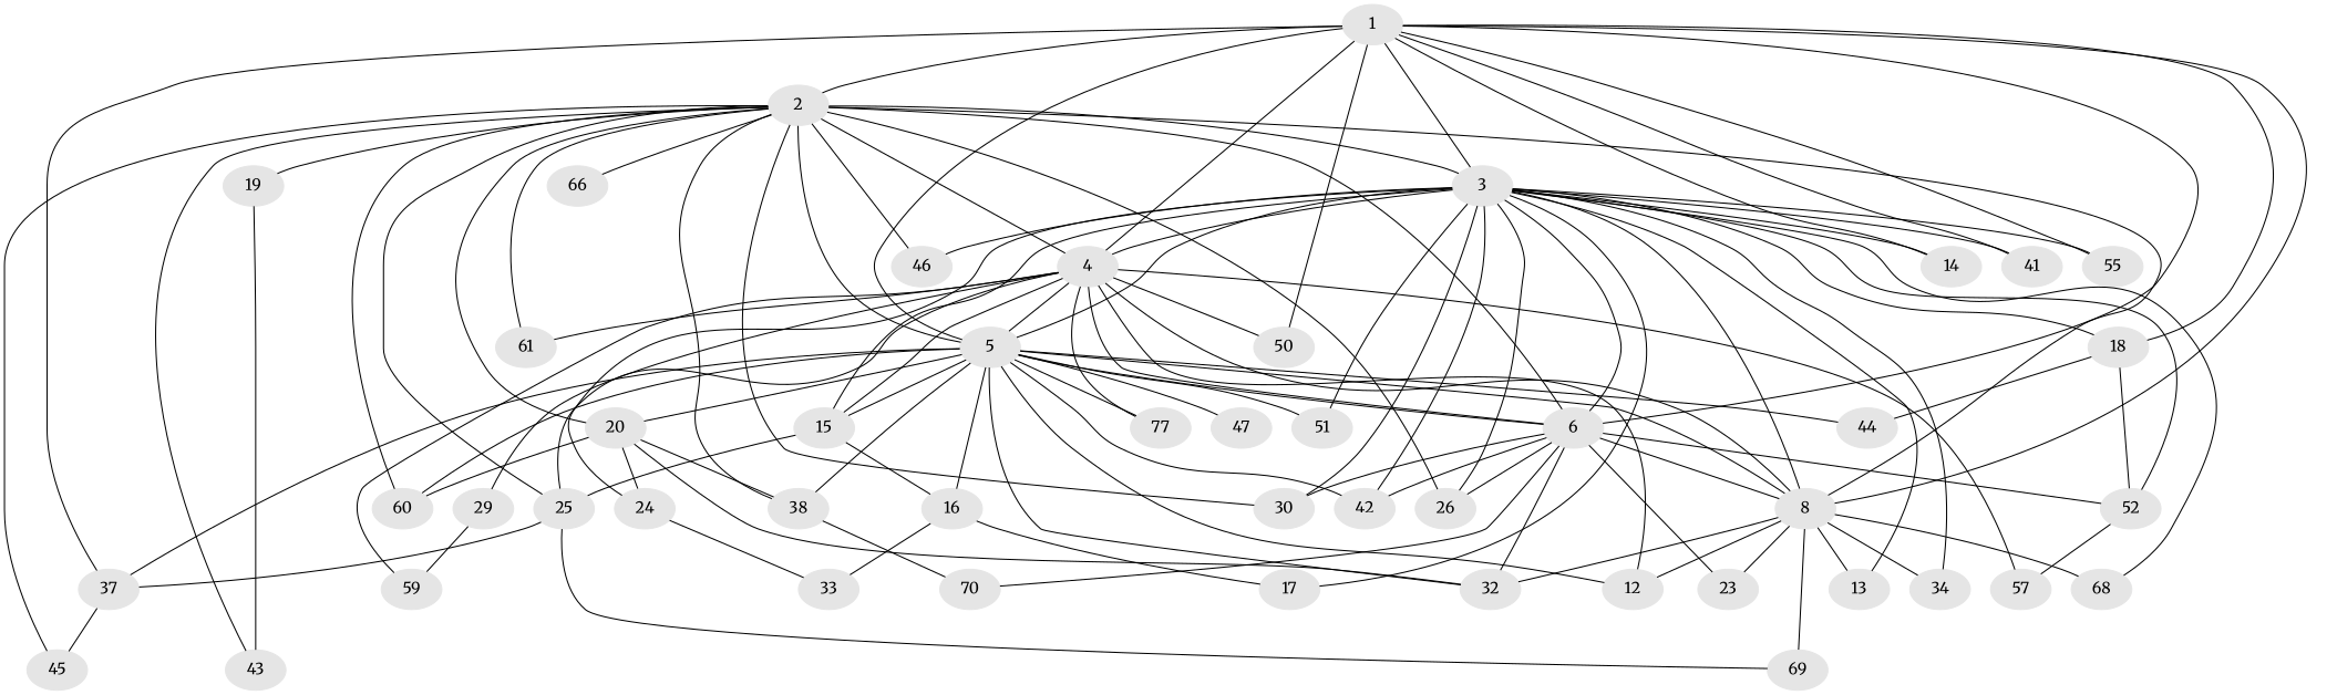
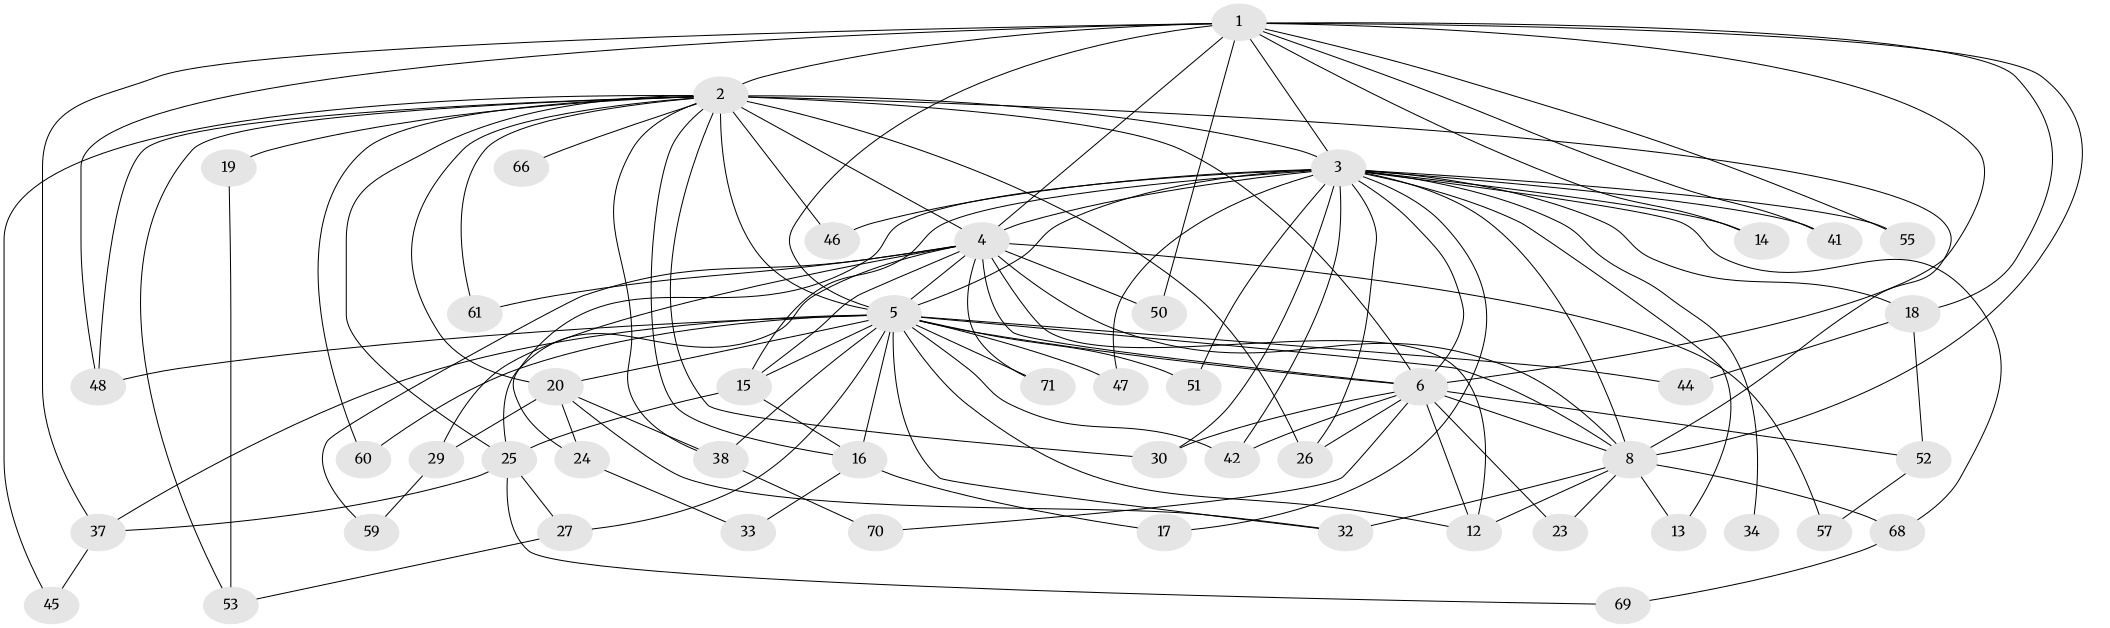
  graph {
    fontname=Merriweather
    node [color=gray90 fontname=Merriweather style=filled]
    edge [fontname=Merriweather]
    1 [super="+22"]
    2 [super="+9"]
    3 [super="+10"]
    4 [super="+7"]
    5 [super="+11"]
    6 [super="+35"]
    8 [super="+28"]
    14
    18 [super="+62"]
    37 [super="+67"]
    41
+   48 [super="+49"]
    50
    55
    16 [super="+21"]
    19 [super="+64"]
    20 [super="+53"]
    25 [super="+39"]
    26 [super="+40"]
    30 [super="+31"]
    38 [super="+56"]
-   43 [super="+58"]
+   43 [super="+58" label=53]
    45
    46
    60
    n26 [label=61]
    66
    13
    15 [super="+65"]
    17
    24
    34
    42 [super="+54"]
    47
    51
    68
    29
    57
    59
-   71 [label=77]
+   71
    12 [super="+61"]
+   27
    32 [super="+36"]
    44
    23
    52
    70
    33
    69
    1 -- 2 [weight=2]
    1 -- 3 [weight=2]
    1 -- 4 [weight=2]
    1 -- 5 [weight=2]
    1 -- 6
    1 -- 8 [weight=2]
    1 -- 14
    1 -- 18
    1 -- 37
    1 -- 41
+   1 -- 48
    1 -- 50
    1 -- 55
    2 -- 3 [weight=4]
    2 -- 4 [weight=4]
    2 -- 5 [weight=2]
    2 -- 6 [weight=2]
    2 -- 8 [weight=2]
+   2 -- 48
+   2 -- 16
    2 -- 19 [weight=2]
    2 -- 20
    2 -- 25
    2 -- 26
    2 -- 30
    2 -- 38
    2 -- 43
    2 -- 45
    2 -- 46
    2 -- 60
    2 -- n26
    2 -- 66
    3 -- 4 [weight=4]
    3 -- 5 [weight=2]
    3 -- 6 [weight=2]
    3 -- 8 [weight=2]
    3 -- 14
    3 -- 18
    3 -- 41
    3 -- 55
    3 -- 26
    3 -- 30
    3 -- 46
    3 -- 13
    3 -- 15
    3 -- 17
    3 -- 24
    3 -- 34
    3 -- 42
-   3 -- 52
+   3 -- 47
    3 -- 51
    3 -- 68
    4 -- 5 [weight=3]
    4 -- 6 [weight=2]
    4 -- 8 [weight=2]
    4 -- 50
    4 -- 25
    4 -- n26
    4 -- 15
    4 -- 29
    4 -- 57
    4 -- 59
    4 -- 71
    4 -- 12
    5 -- 6 [weight=2]
    5 -- 8
    5 -- 37
+   5 -- 48
    5 -- 16
    5 -- 20 [weight=2]
    5 -- 38
    5 -- 60
    5 -- 15
    5 -- 42
    5 -- 47
    5 -- 51
    5 -- 71
    5 -- 12
+   5 -- 27
    5 -- 32
    5 -- 44
    6 -- 8
    6 -- 26
    6 -- 30
    6 -- 42
-   6 -- 32
+   6 -- 12
    6 -- 23
    6 -- 52
    6 -- 70
    8 -- 13
-   8 -- 34
    8 -- 68
    8 -- 12
    8 -- 32
    8 -- 23
    18 -- 44
    18 -- 52
    37 -- 45
    16 -- 17
    16 -- 33
    19 -- 43
    20 -- 38
    20 -- 24
-   20 -- 60
+   20 -- 29
    20 -- 32
    25 -- 37
+   25 -- 27
    25 -- 69
    38 -- 70
    15 -- 16
    15 -- 25
    24 -- 33
-   8 -- 69
+   68 -- 69
    29 -- 59
+   27 -- 43
    52 -- 57
  }
